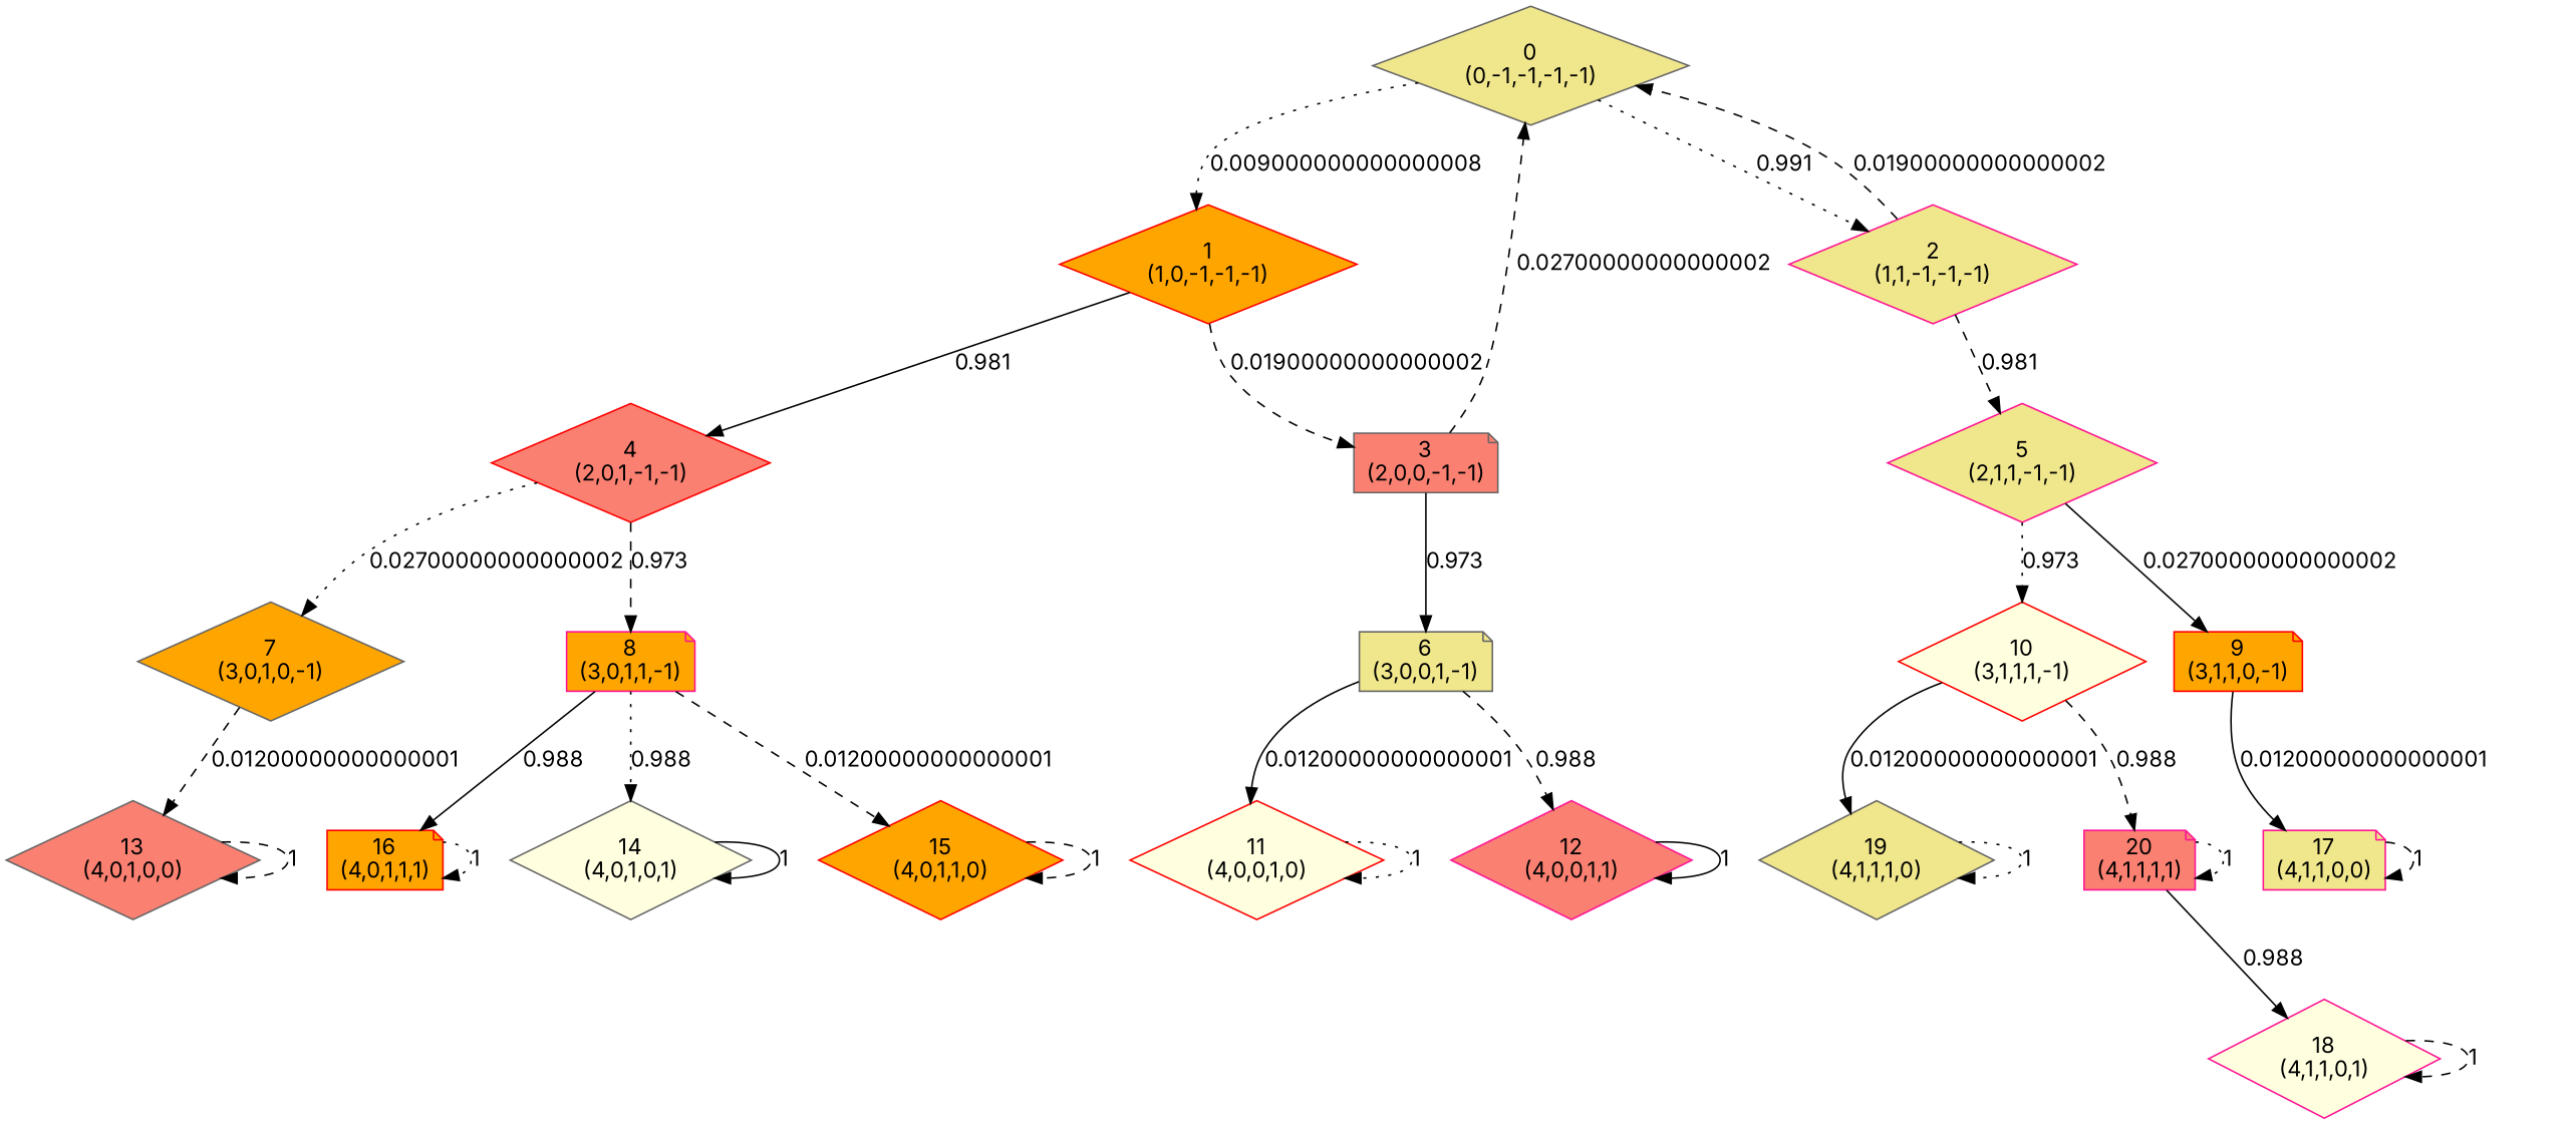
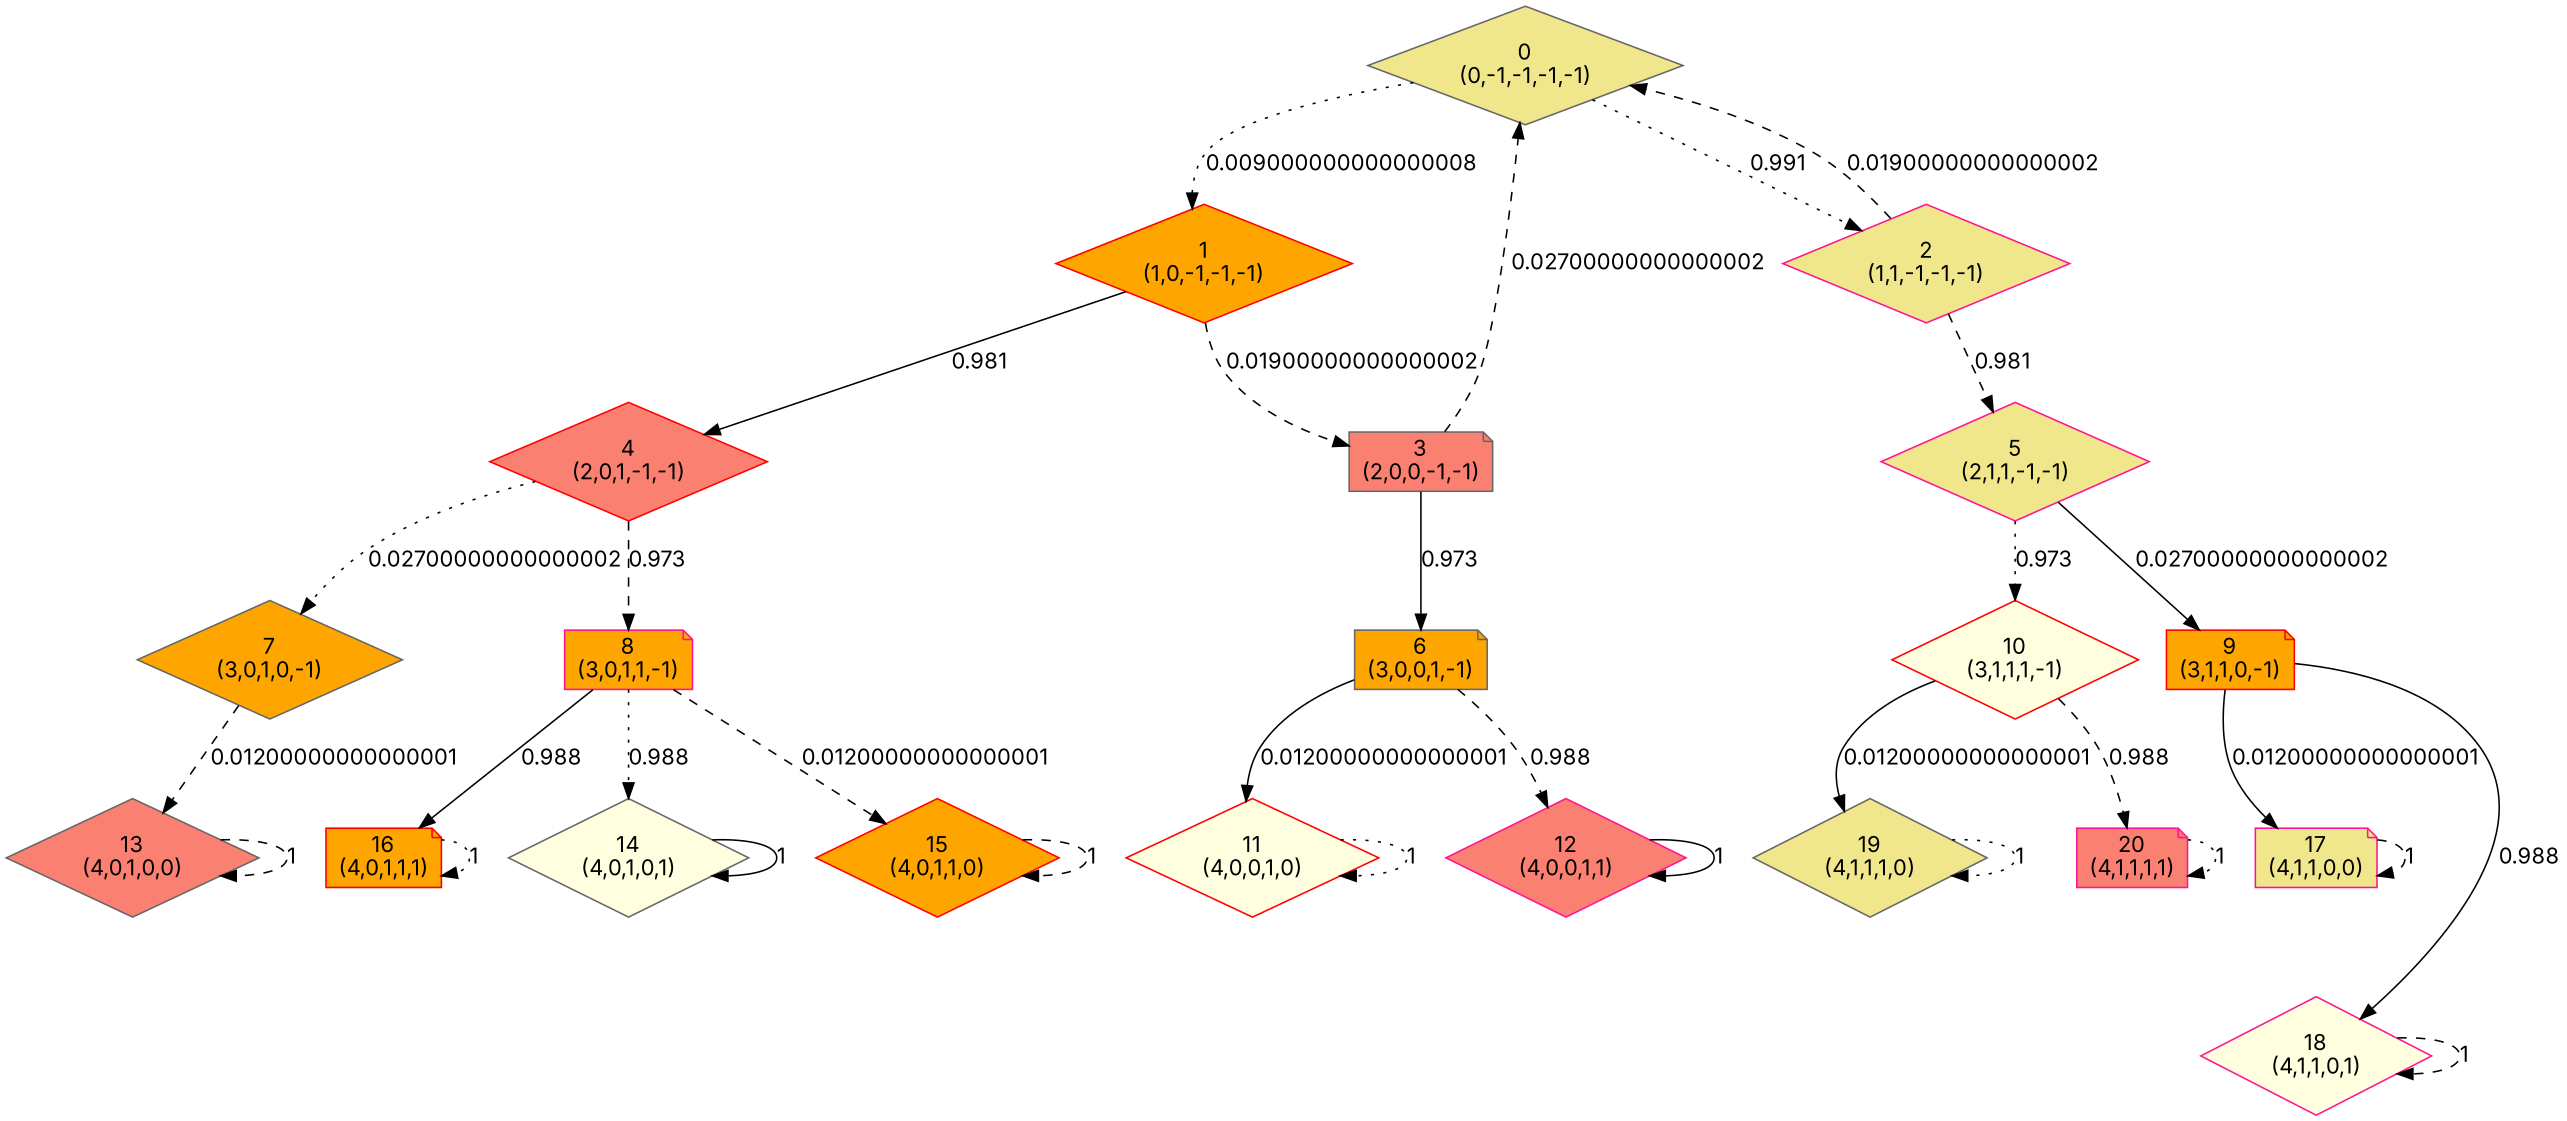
  digraph {
    fontname=Inter
    node [color=gray40 fillcolor=khaki fontname=Inter shape=diamond style=filled]
    edge [fontname=Inter style=dashed]
    n1 [label="0\n(0,-1,-1,-1,-1)"]
    n2 [color=red fillcolor=orange label="1\n(1,0,-1,-1,-1)"]
    n3 [color=deeppink label="2\n(1,1,-1,-1,-1)"]
    n4 [fillcolor=salmon label="3\n(2,0,0,-1,-1)" shape=note]
    n5 [color=red fillcolor=salmon label="4\n(2,0,1,-1,-1)"]
    n6 [color=deeppink label="5\n(2,1,1,-1,-1)"]
-   n7 [label="6\n(3,0,0,1,-1)" shape=note]
+   n7 [fillcolor=orange label="6\n(3,0,0,1,-1)" shape=note]
    n8 [fillcolor=orange label="7\n(3,0,1,0,-1)"]
    n9 [color=deeppink fillcolor=orange label="8\n(3,0,1,1,-1)" shape=note]
    n10 [color=red fillcolor=orange label="9\n(3,1,1,0,-1)" shape=note]
    n11 [color=red fillcolor=lightyellow label="10\n(3,1,1,1,-1)"]
    n12 [color=red fillcolor=lightyellow label="11\n(4,0,0,1,0)"]
    n13 [color=deeppink fillcolor=salmon label="12\n(4,0,0,1,1)"]
    n14 [fillcolor=salmon label="13\n(4,0,1,0,0)"]
    n15 [fillcolor=lightyellow label="14\n(4,0,1,0,1)"]
    n16 [color=red fillcolor=orange label="15\n(4,0,1,1,0)"]
    n17 [color=red fillcolor=orange label="16\n(4,0,1,1,1)" shape=note]
    n18 [color=deeppink label="17\n(4,1,1,0,0)" shape=note]
    n19 [color=deeppink fillcolor=lightyellow label="18\n(4,1,1,0,1)"]
    n20 [label="19\n(4,1,1,1,0)"]
    n21 [color=deeppink fillcolor=salmon label="20\n(4,1,1,1,1)" shape=note]
    n1 -> n2 [label=0.009000000000000008 style=dotted]
    n1 -> n3 [label=0.991 style=dotted]
    n2 -> n4 [label=0.01900000000000002]
    n2 -> n5 [label=0.981 style=solid]
    n3 -> n1 [label=0.01900000000000002]
    n3 -> n6 [label=0.981]
    n4 -> n1 [label=0.02700000000000002]
    n4 -> n7 [label=0.973 style=solid]
    n5 -> n8 [label=0.02700000000000002 style=dotted]
    n5 -> n9 [label=0.973]
    n6 -> n10 [label=0.02700000000000002 style=solid]
    n6 -> n11 [label=0.973 style=dotted]
    n7 -> n12 [label=0.01200000000000001 style=solid]
    n7 -> n13 [label=0.988]
    n8 -> n14 [label=0.01200000000000001]
    n9 -> n15 [label=0.988 style=dotted]
    n9 -> n16 [label=0.01200000000000001]
    n9 -> n17 [label=0.988 style=solid]
    n10 -> n18 [label=0.01200000000000001 style=solid]
-   n21 -> n19 [label=0.988 style=solid]
+   n10 -> n19 [label=0.988 style=solid]
    n11 -> n20 [label=0.01200000000000001 style=solid]
    n11 -> n21 [label=0.988]
    n12 -> n12 [label=1 style=dotted]
    n13 -> n13 [label=1 style=solid]
    n14 -> n14 [label=1]
    n15 -> n15 [label=1 style=solid]
    n16 -> n16 [label=1]
    n17 -> n17 [label=1 style=dotted]
    n18 -> n18 [label=1]
    n19 -> n19 [label=1]
    n20 -> n20 [label=1 style=dotted]
    n21 -> n21 [label=1 style=dotted]
  }
